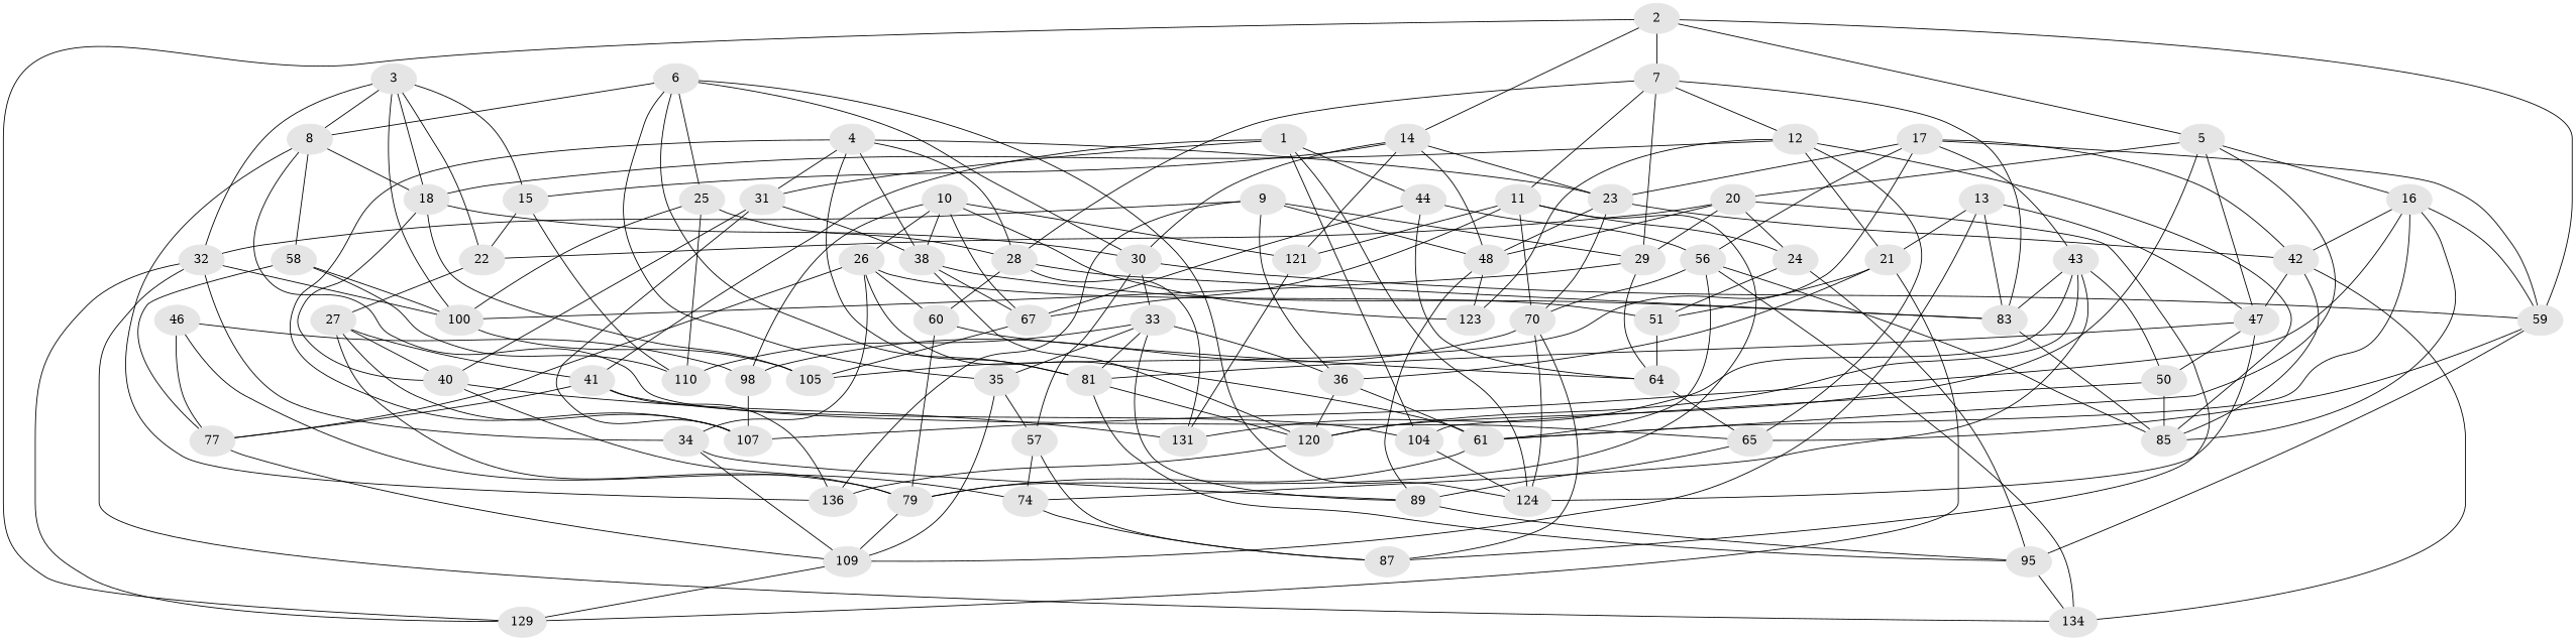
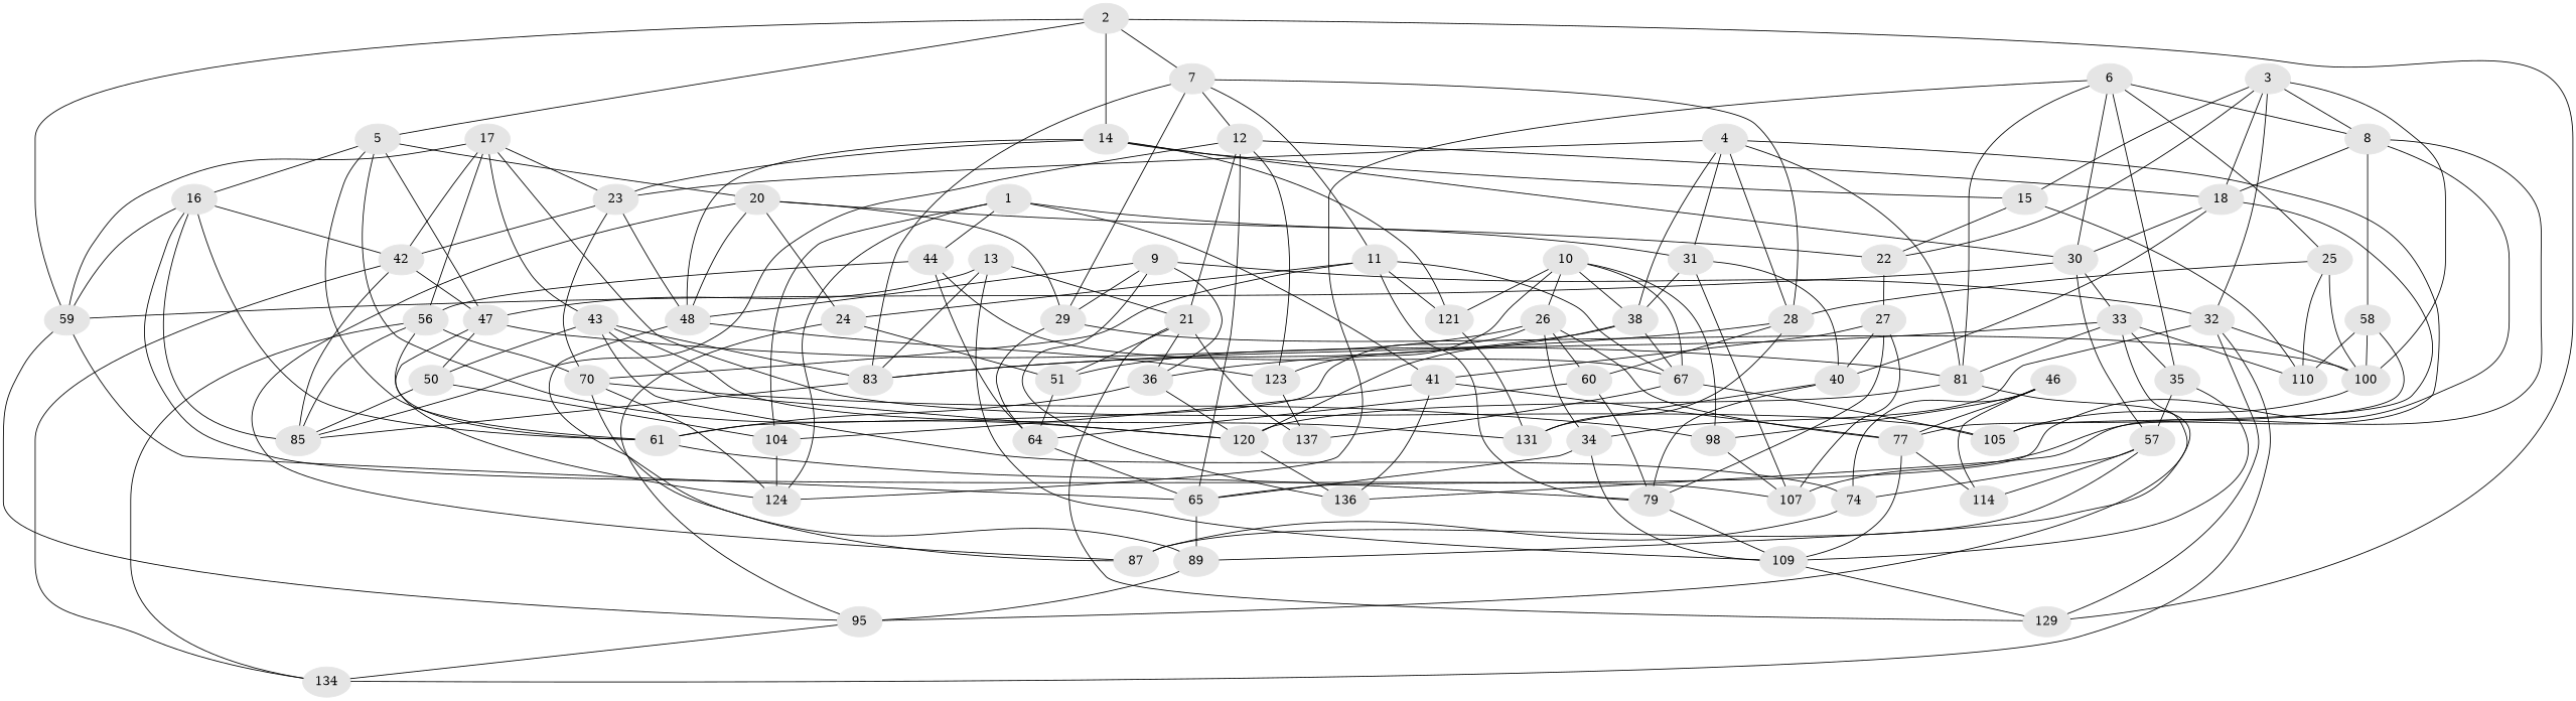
  graph {
    node [color=gray90 style=filled]
    1 [super="+97"]
    31 [super="+117"]
    41
    44
    104
    124
    38 [super="+49"]
    107 [super="+116"]
    40 [super="+112"]
    136
    77 [super="+130"]
    67 [super="+119"]
    56 [super="+132"]
    64 [super="+88"]
    2 [super="+93"]
    5 [super="+71"]
    7 [super="+66"]
    14 [super="+80"]
    59 [super="+103"]
    129
    16 [super="+63"]
    20 [super="+37"]
    47 [super="+133"]
    61 [super="+78"]
    120 [super="+128"]
    28 [super="+45"]
    11 [super="+86"]
    12 [super="+76"]
    29 [super="+91"]
    83 [super="+108"]
    15
    23 [super="+82"]
    30 [super="+135"]
    48 [super="+72"]
    121
    65 [super="+118"]
    95 [super="+101"]
    3 [super="+125"]
    8 [super="+73"]
    18 [super="+55"]
    22
    32 [super="+127"]
    100 [super="+122"]
    58
    110
    105
    27 [super="+39"]
    34
    134
    4 [super="+113"]
    81 [super="+92"]
    70 [super="+106"]
    42 [super="+68"]
    60 [super="+69"]
    131
    85 [super="+94"]
    24
    87
    50
    79 [super="+90"]
    6 [super="+84"]
    25
    35
    33 [super="+54"]
    57 [super="+126"]
    109 [super="+111"]
    123
    21 [super="+102"]
    89 [super="+115"]
    9 [super="+19"]
    36 [super="+99"]
    10 [super="+52"]
    26 [super="+75"]
    98
    51
+   137
    13
    17 [super="+53"]
    43 [super="+96"]
    74
+   114
    46
    1 -- 31 [weight=2]
    1 -- 41
    1 -- 44
    1 -- 104
    1 -- 124
    31 -- 38
    31 -- 107
    31 -- 40
    41 -- 104
    41 -- 136
    41 -- 77
    44 -- 67
    44 -- 56
    44 -- 64
    104 -- 124
    38 -- 67
    38 -- 120
    38 -- 83
    40 -- 131
    40 -- 79
    77 -- 109
+   77 -- 114
    67 -- 105
+   67 -- 137
    56 -- 61
    56 -- 134
    56 -- 70
    56 -- 85
    64 -- 65
    2 -- 5
    2 -- 7
    2 -- 14
    2 -- 59
    2 -- 129
    5 -- 16
    5 -- 20
    5 -- 47
    5 -- 61
    5 -- 120
    7 -- 28
    7 -- 11
    7 -- 12
    7 -- 29
    7 -- 83
    14 -- 15
    14 -- 23
    14 -- 30
    14 -- 48
    14 -- 121
    59 -- 65
    59 -- 95
    16 -- 107
    16 -- 59
    16 -- 61
    16 -- 42
    16 -- 85
    20 -- 29
    20 -- 48
    20 -- 22
    20 -- 24
    20 -- 87
    47 -- 124
    47 -- 81
    47 -- 50
    61 -- 79
    120 -- 136
    28 -- 83
    28 -- 60
    28 -- 131
    11 -- 67
    11 -- 121
    11 -- 70
    11 -- 24
    11 -- 79
    12 -- 65
    12 -- 18
    12 -- 85
    12 -- 123
    12 -- 21
    29 -- 64 [weight=2]
    29 -- 100
    83 -- 85
    15 -- 22
    15 -- 110
    23 -- 48
    23 -- 70
    23 -- 42
    30 -- 59
    30 -- 33
    30 -- 57
    48 -- 123
    48 -- 89
    121 -- 131
    65 -- 89
    95 -- 134
    3 -- 15
    3 -- 8
    3 -- 18
    3 -- 22
    3 -- 32
    3 -- 100
    8 -- 136
    8 -- 65
    8 -- 18
    8 -- 58
    18 -- 40
    18 -- 30
    18 -- 105
    22 -- 27
    32 -- 129
    32 -- 100
    32 -- 34
    32 -- 134
    100 -- 105
    58 -- 77
    58 -- 100
    58 -- 110
    27 -- 41
    27 -- 107
    27 -- 40 [weight=2]
    27 -- 79
    34 -- 109
-   34 -- 89
+   34 -- 65
    4 -- 31
    4 -- 38
    4 -- 107
    4 -- 28
    4 -- 23
    4 -- 81
    81 -- 120
    81 -- 95
    70 -- 124
    70 -- 87
    70 -- 98
    42 -- 47
    42 -- 134
    42 -- 85
    60 -- 64
    60 -- 79
    24 -- 95
    24 -- 51
    50 -- 104
    50 -- 85
    79 -- 109
    6 -- 124
    6 -- 30
    6 -- 8
    6 -- 81
    6 -- 25
    6 -- 35
    25 -- 28
    25 -- 100
    25 -- 110
    35 -- 57
    35 -- 109
    33 -- 110
    33 -- 81
    33 -- 35
    33 -- 89
    33 -- 36
    57 -- 87
    57 -- 74
+   57 -- 114 [weight=2]
    109 -- 129
+   123 -- 137
    21 -- 129
    21 -- 36
    21 -- 51
+   21 -- 137
    89 -- 95 [weight=2]
    9 -- 136
    9 -- 29
    9 -- 48
    9 -- 32
    9 -- 36 [weight=2]
    36 -- 61
    36 -- 120
    10 -- 38
    10 -- 67
    10 -- 121
    10 -- 123
    10 -- 26
    10 -- 98
    26 -- 77
    26 -- 61
    26 -- 34
    26 -- 60
    26 -- 51
    98 -- 107
    51 -- 64
    13 -- 47
    13 -- 83
    13 -- 109
    13 -- 21
    17 -- 56
    17 -- 59
    17 -- 23
    17 -- 105
    17 -- 42
    17 -- 43
    43 -- 120
    43 -- 83
    43 -- 131
    43 -- 50
    43 -- 74
    74 -- 87
    46 -- 77
    46 -- 98
    46 -- 74
+   46 -- 114
  }
